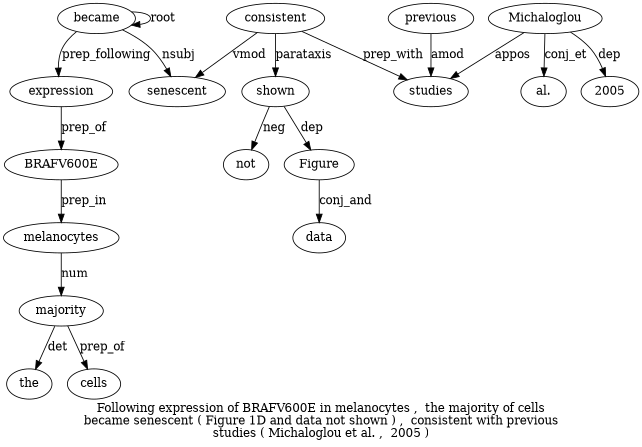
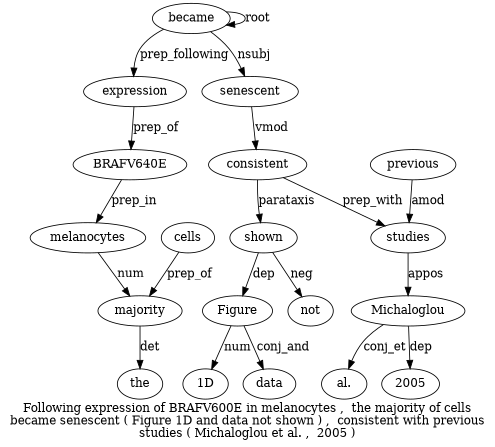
  digraph {
    label="Following expression of BRAFV600E in melanocytes ,  the majority of cells\nbecame senescent ( Figure 1D and data not shown ) ,  consistent with previous\nstudies ( Michaloglou et al. ,  2005 )"
    node [fillcolor=white style=filled]
    n1 [label=became]
    n2 [label=expression]
    n3 [label=senescent]
-   n4 [label=BRAFV600E]
+   n4 [label=BRAFV640E]
    n5 [label=consistent]
    n6 [label=melanocytes]
    n7 [label=majority]
    n8 [label=the]
    n9 [label=cells]
    n10 [label=shown]
    n11 [label=studies]
    n12 [label=Figure]
    n13 [label=not]
+   n14 [label="1D"]
    n15 [label=data]
    n16 [label=Michaloglou]
    n17 [label=previous]
    n18 [label="al."]
    n19 [label=2005]
    n1 -> n1 [label=root]
    n1 -> n2 [label=prep_following]
    n1 -> n3 [label=nsubj]
    n2 -> n4 [label=prep_of]
-   n5 -> n3 [label=vmod]
+   n3 -> n5 [label=vmod]
    n4 -> n6 [label=prep_in]
    n5 -> n10 [label=parataxis]
    n5 -> n11 [label=prep_with]
    n6 -> n7 [label=num]
    n7 -> n8 [label=det]
-   n7 -> n9 [label=prep_of]
+   n9 -> n7 [label=prep_of]
    n10 -> n12 [label=dep]
    n10 -> n13 [label=neg]
-   n16 -> n11 [label=appos]
+   n11 -> n16 [label=appos]
+   n12 -> n14 [label=num]
    n12 -> n15 [label=conj_and]
    n16 -> n18 [label=conj_et]
    n16 -> n19 [label=dep]
    n17 -> n11 [label=amod]
  }
